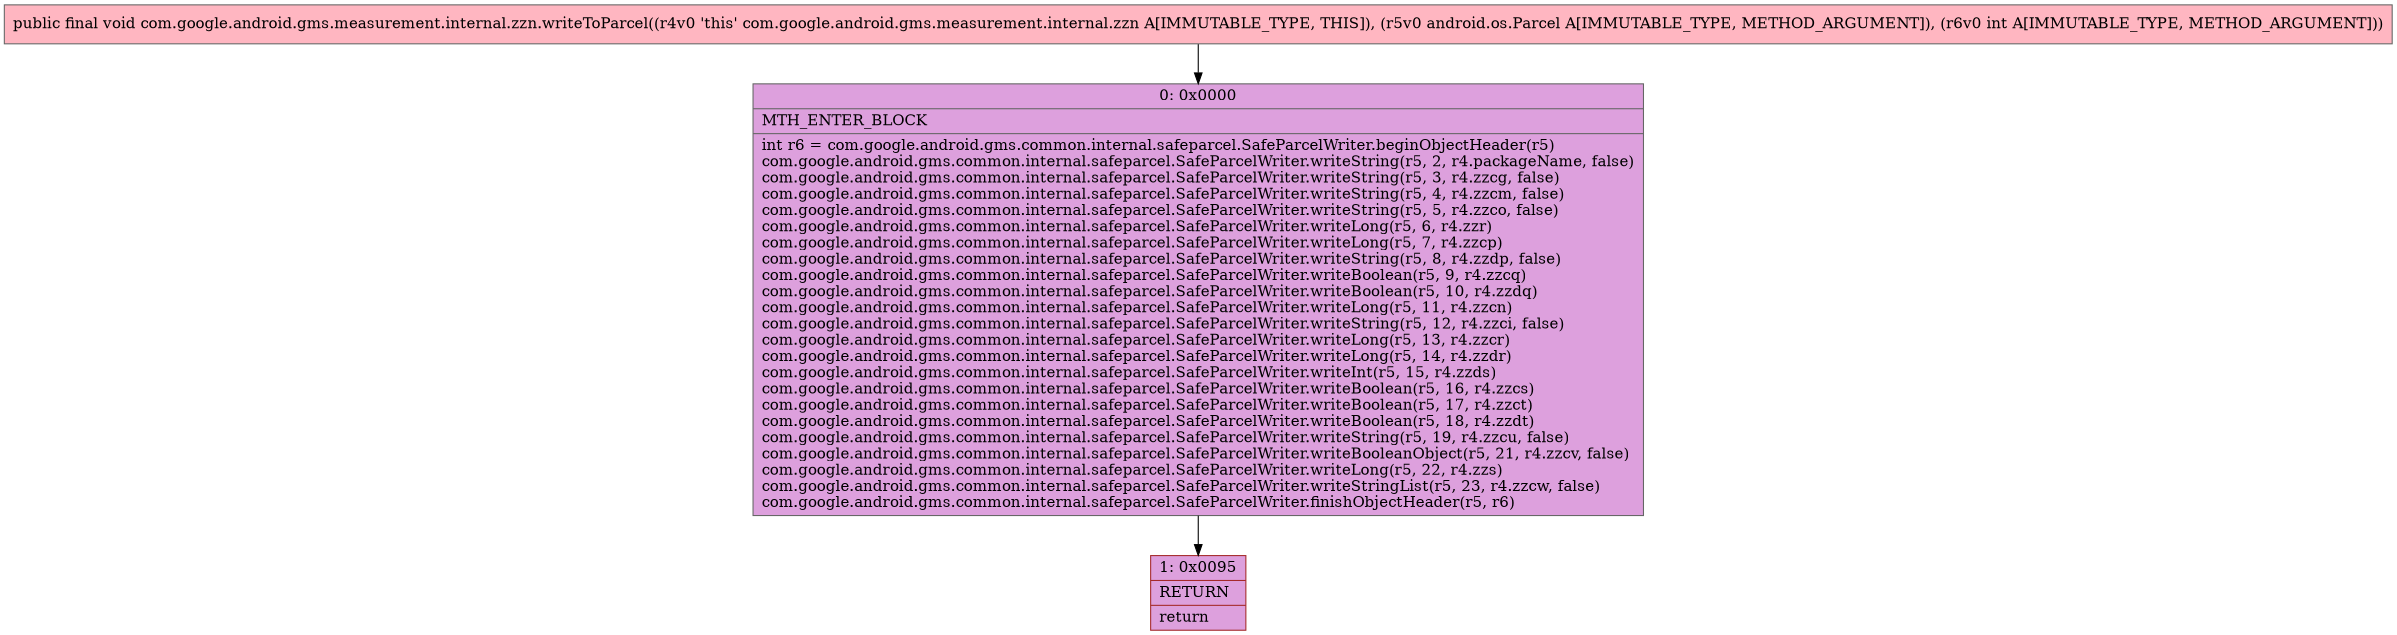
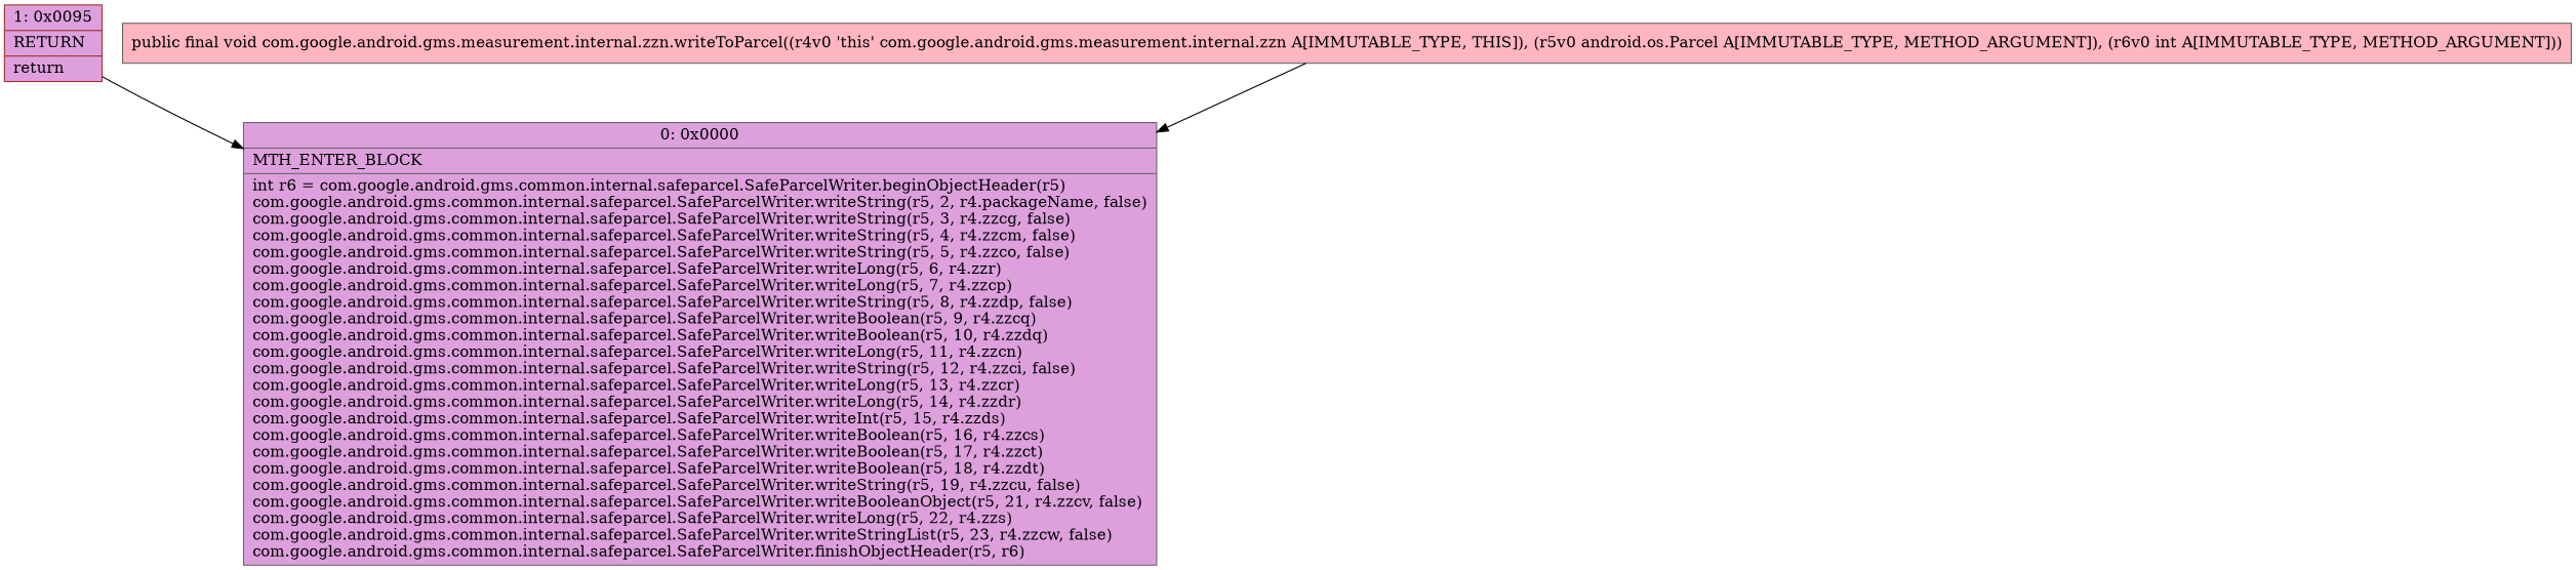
  digraph {
    node [shape=record style=filled fillcolor=plum color=gray40]
    n1 [label="{0\:\ 0x0000|MTH_ENTER_BLOCK\l|int r6 = com.google.android.gms.common.internal.safeparcel.SafeParcelWriter.beginObjectHeader(r5)\lcom.google.android.gms.common.internal.safeparcel.SafeParcelWriter.writeString(r5, 2, r4.packageName, false)\lcom.google.android.gms.common.internal.safeparcel.SafeParcelWriter.writeString(r5, 3, r4.zzcg, false)\lcom.google.android.gms.common.internal.safeparcel.SafeParcelWriter.writeString(r5, 4, r4.zzcm, false)\lcom.google.android.gms.common.internal.safeparcel.SafeParcelWriter.writeString(r5, 5, r4.zzco, false)\lcom.google.android.gms.common.internal.safeparcel.SafeParcelWriter.writeLong(r5, 6, r4.zzr)\lcom.google.android.gms.common.internal.safeparcel.SafeParcelWriter.writeLong(r5, 7, r4.zzcp)\lcom.google.android.gms.common.internal.safeparcel.SafeParcelWriter.writeString(r5, 8, r4.zzdp, false)\lcom.google.android.gms.common.internal.safeparcel.SafeParcelWriter.writeBoolean(r5, 9, r4.zzcq)\lcom.google.android.gms.common.internal.safeparcel.SafeParcelWriter.writeBoolean(r5, 10, r4.zzdq)\lcom.google.android.gms.common.internal.safeparcel.SafeParcelWriter.writeLong(r5, 11, r4.zzcn)\lcom.google.android.gms.common.internal.safeparcel.SafeParcelWriter.writeString(r5, 12, r4.zzci, false)\lcom.google.android.gms.common.internal.safeparcel.SafeParcelWriter.writeLong(r5, 13, r4.zzcr)\lcom.google.android.gms.common.internal.safeparcel.SafeParcelWriter.writeLong(r5, 14, r4.zzdr)\lcom.google.android.gms.common.internal.safeparcel.SafeParcelWriter.writeInt(r5, 15, r4.zzds)\lcom.google.android.gms.common.internal.safeparcel.SafeParcelWriter.writeBoolean(r5, 16, r4.zzcs)\lcom.google.android.gms.common.internal.safeparcel.SafeParcelWriter.writeBoolean(r5, 17, r4.zzct)\lcom.google.android.gms.common.internal.safeparcel.SafeParcelWriter.writeBoolean(r5, 18, r4.zzdt)\lcom.google.android.gms.common.internal.safeparcel.SafeParcelWriter.writeString(r5, 19, r4.zzcu, false)\lcom.google.android.gms.common.internal.safeparcel.SafeParcelWriter.writeBooleanObject(r5, 21, r4.zzcv, false)\lcom.google.android.gms.common.internal.safeparcel.SafeParcelWriter.writeLong(r5, 22, r4.zzs)\lcom.google.android.gms.common.internal.safeparcel.SafeParcelWriter.writeStringList(r5, 23, r4.zzcw, false)\lcom.google.android.gms.common.internal.safeparcel.SafeParcelWriter.finishObjectHeader(r5, r6)\l}"]
    n2 [label="{1\:\ 0x0095|RETURN\l|return\l}" color=brown]
    n3 [label="{public final void com.google.android.gms.measurement.internal.zzn.writeToParcel((r4v0 'this' com.google.android.gms.measurement.internal.zzn A[IMMUTABLE_TYPE, THIS]), (r5v0 android.os.Parcel A[IMMUTABLE_TYPE, METHOD_ARGUMENT]), (r6v0 int A[IMMUTABLE_TYPE, METHOD_ARGUMENT])) }" fillcolor=lightpink]
-   n1 -> n2
+   n2 -> n1
    n3 -> n1
  }
